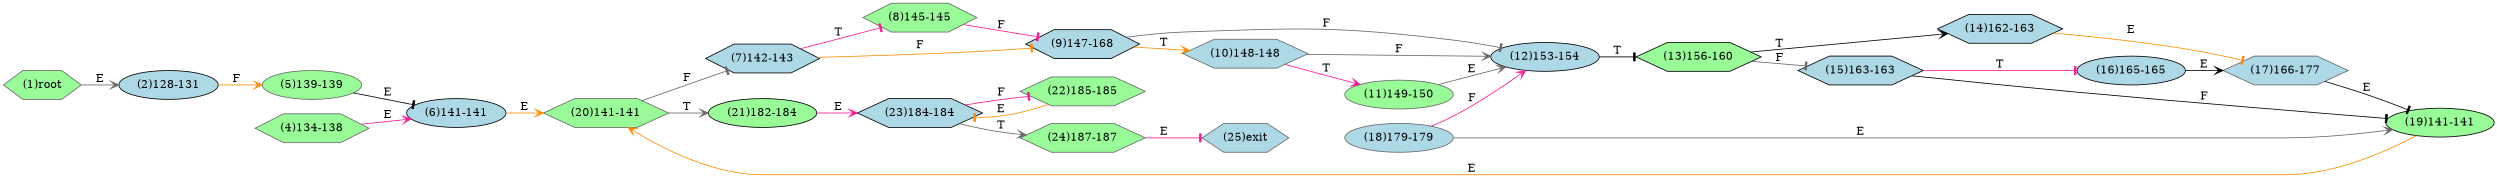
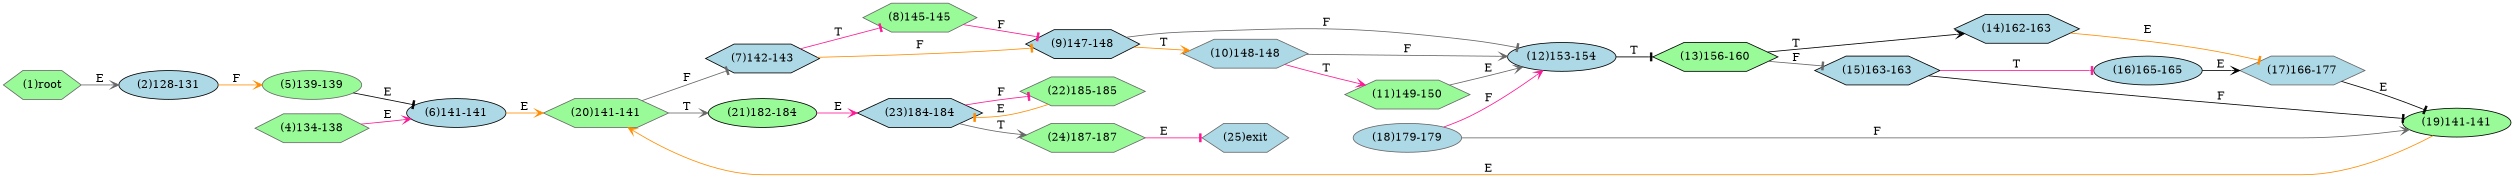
  digraph {
    rankdir=LR
    node [color=gray40 fillcolor=lightblue shape=hexagon style=filled]
    edge [arrowhead=vee color=gray40]
    n1 [fillcolor=palegreen label="(1)root"]
    n2 [color=black label="(2)128-131" shape=ellipse]
    n3 [fillcolor=palegreen label="(5)139-139" shape=ellipse]
    n4 [color=black label="(6)141-141" shape=ellipse]
    n5 [fillcolor=palegreen label="(4)134-138"]
    n6 [fillcolor=palegreen label="(20)141-141"]
    n7 [color=black label="(7)142-143"]
    n8 [color=black fillcolor=palegreen label="(21)182-184" shape=ellipse]
    n9 [fillcolor=palegreen label="(8)145-145"]
-   n10 [color=black label="(9)147-168"]
+   n10 [color=black label="(9)147-148"]
    n11 [label="(10)148-148"]
    n12 [color=black label="(12)153-154" shape=ellipse]
-   n13 [fillcolor=palegreen label="(11)149-150" shape=ellipse]
+   n13 [fillcolor=palegreen label="(11)149-150"]
    n14 [color=black fillcolor=palegreen label="(13)156-160"]
    n15 [color=black label="(14)162-163"]
    n16 [color=black label="(15)163-163"]
    n17 [label="(18)179-179" shape=ellipse]
    n18 [color=black fillcolor=palegreen label="(19)141-141" shape=ellipse]
    n19 [label="(17)166-177"]
    n20 [color=black label="(16)165-165" shape=ellipse]
    n21 [color=black label="(23)184-184"]
    n22 [fillcolor=palegreen label="(22)185-185"]
    n23 [fillcolor=palegreen label="(24)187-187"]
    n24 [label="(25)exit"]
    n1 -> n2 [label=E]
    n2 -> n3 [color=darkorange label=F]
    n3 -> n4 [arrowhead=tee color=black label=E]
    n4 -> n6 [color=darkorange label=E]
    n5 -> n4 [color=deeppink label=E]
    n6 -> n7 [arrowhead=tee label=F]
    n6 -> n8 [label=T]
    n7 -> n9 [arrowhead=tee color=deeppink label=T]
    n7 -> n10 [arrowhead=tee color=darkorange label=F]
    n8 -> n21 [color=deeppink label=E]
    n9 -> n10 [arrowhead=tee color=deeppink label=F]
    n10 -> n11 [color=darkorange label=T]
    n10 -> n12 [arrowhead=tee label=F]
    n11 -> n12 [label=F]
    n11 -> n13 [color=deeppink label=T]
    n12 -> n14 [arrowhead=tee color=black label=T]
    n13 -> n12 [label=E]
    n14 -> n15 [color=black label=T]
    n14 -> n16 [arrowhead=tee label=F]
    n15 -> n19 [arrowhead=tee color=darkorange label=E]
    n16 -> n18 [arrowhead=tee color=black label=F]
    n16 -> n20 [arrowhead=tee color=deeppink label=T]
    n17 -> n12 [color=deeppink label=F]
-   n17 -> n18 [label=E]
+   n17 -> n18 [label=F]
    n18 -> n6 [color=darkorange label=E]
    n19 -> n18 [arrowhead=tee color=black label=E]
    n20 -> n19 [color=black label=E]
    n21 -> n22 [arrowhead=tee color=deeppink label=F]
    n21 -> n23 [label=T]
    n22 -> n21 [arrowhead=tee color=darkorange label=E]
    n23 -> n24 [arrowhead=tee color=deeppink label=E]
  }
